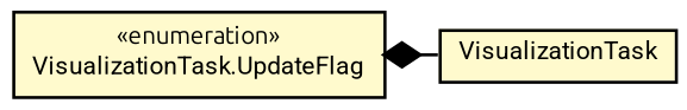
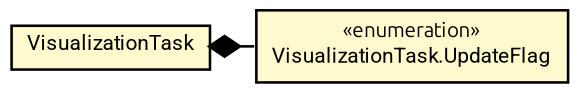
  digraph {
    nodesep=0.15
    rankdir=LR
    ranksep=0.25
    fontname=Ubuntu
    node [fontcolor=black fontname=Ubuntu fontsize=8 margin=0 shape=plaintext]
    n1 [height=0 label=<<table title="de.lmu.ifi.dbs.elki.visualization.VisualizationTask" border="0" cellborder="1" cellspacing="0" cellpadding="2" bgcolor="LemonChiffon" href="VisualizationTask.html" target="_parent"> 		<tr><td><table border="0" cellspacing="0" cellpadding="1"> 		<tr><td align="center" balign="center"> <font face="Roboto">VisualizationTask</font> </td></tr> 		</table></td></tr> 		</table>> width=0]
    n2 [height=0 label=<<table title="de.lmu.ifi.dbs.elki.visualization.VisualizationTask.UpdateFlag" border="0" cellborder="1" cellspacing="0" cellpadding="2" bgcolor="lemonChiffon" href="VisualizationTask.UpdateFlag.html" target="_parent"> 		<tr><td><table border="0" cellspacing="0" cellpadding="1"> 		<tr><td align="center" balign="center"> &#171;enumeration&#187; </td></tr> 		<tr><td align="center" balign="center"> <font face="Roboto">VisualizationTask.UpdateFlag</font> </td></tr> 		</table></td></tr> 		</table>> width=0]
-   n2 -> n1 [arrowhead=none arrowtail=diamond color=black dir=back fontname=Ubuntu fontsize=7 labelfontname=Roboto labelfontsize=7 weight=6]
+   n1 -> n2 [arrowhead=none arrowtail=diamond color=black dir=back fontname=Ubuntu fontsize=7 labelfontname=Roboto labelfontsize=7 weight=6]
  }
